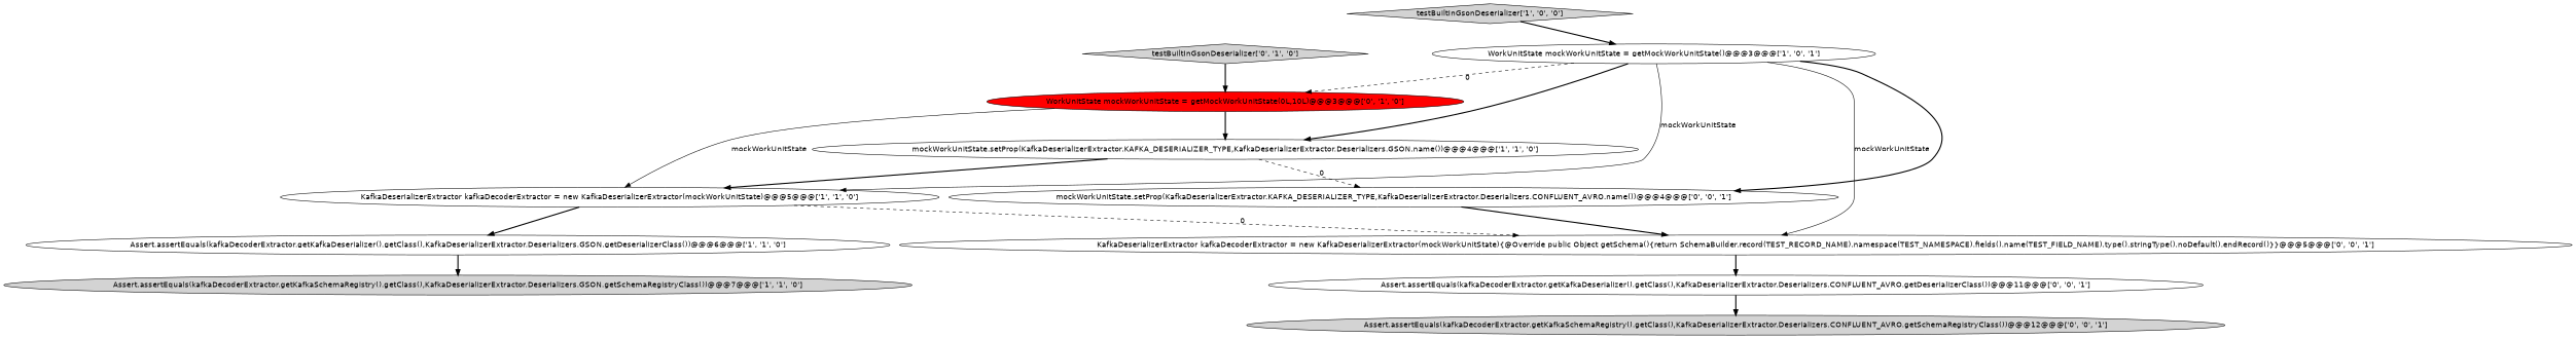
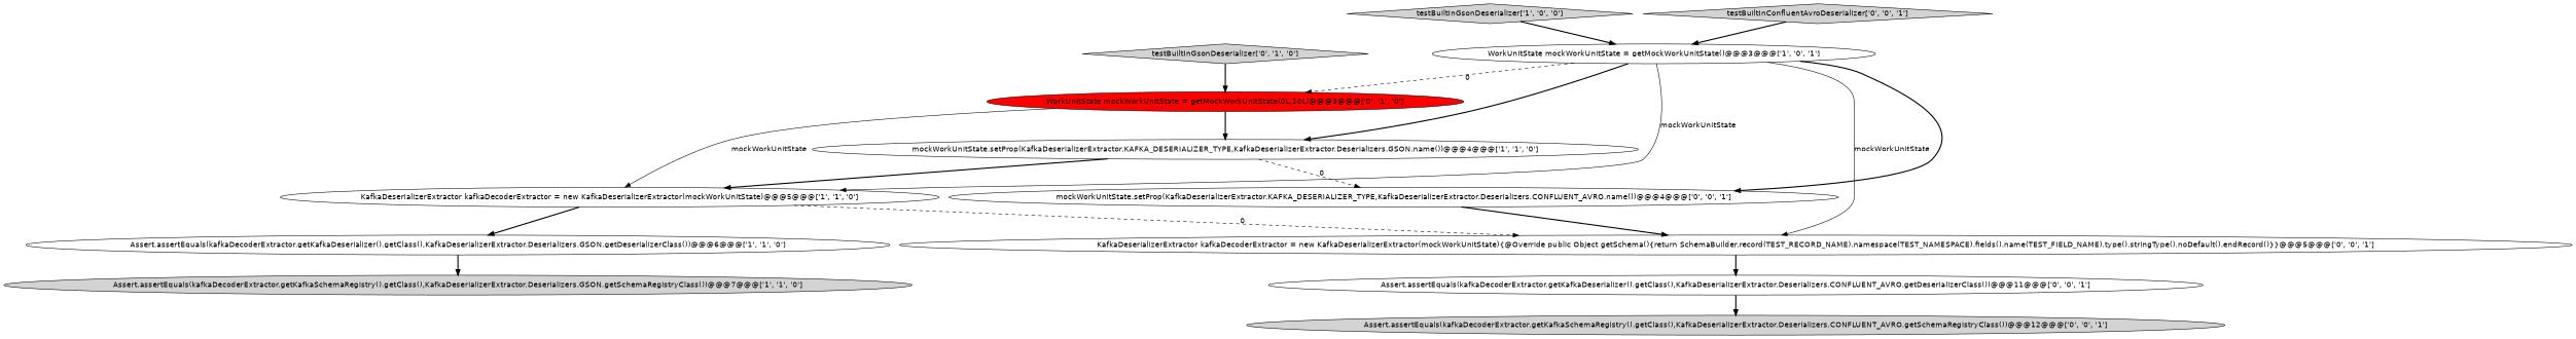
  digraph {
    fontname="DejaVu Sans"
    node [fillcolor=white shape=ellipse style=filled fontname="DejaVu Sans"]
    edge [style=bold fontname="DejaVu Sans"]
    n1 [label="KafkaDeserializerExtractor kafkaDecoderExtractor = new KafkaDeserializerExtractor(mockWorkUnitState)@@@5@@@['1', '1', '0']"]
    n2 [label="KafkaDeserializerExtractor kafkaDecoderExtractor = new KafkaDeserializerExtractor(mockWorkUnitState){@Override public Object getSchema(){return SchemaBuilder.record(TEST_RECORD_NAME).namespace(TEST_NAMESPACE).fields().name(TEST_FIELD_NAME).type().stringType().noDefault().endRecord()}}@@@5@@@['0', '0', '1']"]
    n3 [label="Assert.assertEquals(kafkaDecoderExtractor.getKafkaDeserializer().getClass(),KafkaDeserializerExtractor.Deserializers.GSON.getDeserializerClass())@@@6@@@['1', '1', '0']"]
    n4 [label="mockWorkUnitState.setProp(KafkaDeserializerExtractor.KAFKA_DESERIALIZER_TYPE,KafkaDeserializerExtractor.Deserializers.GSON.name())@@@4@@@['1', '1', '0']"]
    n5 [label="mockWorkUnitState.setProp(KafkaDeserializerExtractor.KAFKA_DESERIALIZER_TYPE,KafkaDeserializerExtractor.Deserializers.CONFLUENT_AVRO.name())@@@4@@@['0', '0', '1']"]
    n6 [label="Assert.assertEquals(kafkaDecoderExtractor.getKafkaDeserializer().getClass(),KafkaDeserializerExtractor.Deserializers.CONFLUENT_AVRO.getDeserializerClass())@@@11@@@['0', '0', '1']"]
    n7 [fillcolor=lightgray label="Assert.assertEquals(kafkaDecoderExtractor.getKafkaSchemaRegistry().getClass(),KafkaDeserializerExtractor.Deserializers.CONFLUENT_AVRO.getSchemaRegistryClass())@@@12@@@['0', '0', '1']"]
    n8 [fillcolor=lightgray label="testBuiltInGsonDeserializer['1', '0', '0']" shape=diamond]
    n9 [label="WorkUnitState mockWorkUnitState = getMockWorkUnitState()@@@3@@@['1', '0', '1']"]
    n10 [fillcolor=lightgray label="Assert.assertEquals(kafkaDecoderExtractor.getKafkaSchemaRegistry().getClass(),KafkaDeserializerExtractor.Deserializers.GSON.getSchemaRegistryClass())@@@7@@@['1', '1', '0']"]
    n11 [fillcolor=red label="WorkUnitState mockWorkUnitState = getMockWorkUnitState(0L,10L)@@@3@@@['0', '1', '0']"]
    n12 [fillcolor=lightgray label="testBuiltInGsonDeserializer['0', '1', '0']" shape=diamond]
+   n13 [fillcolor=lightgray label="testBuiltInConfluentAvroDeserializer['0', '0', '1']" shape=diamond]
    n1 -> n2 [label=0 style=dashed]
    n1 -> n3
    n2 -> n6
    n3 -> n10
    n4 -> n1
    n4 -> n5 [label=0 style=dashed]
    n5 -> n2
    n6 -> n7
    n8 -> n9
    n9 -> n1 [label=mockWorkUnitState style=solid]
    n9 -> n2 [label=mockWorkUnitState style=solid]
    n9 -> n4
    n9 -> n5
    n9 -> n11 [label=0 style=dashed]
    n11 -> n1 [label=mockWorkUnitState style=solid]
    n11 -> n4
    n12 -> n11
+   n13 -> n9
  }
